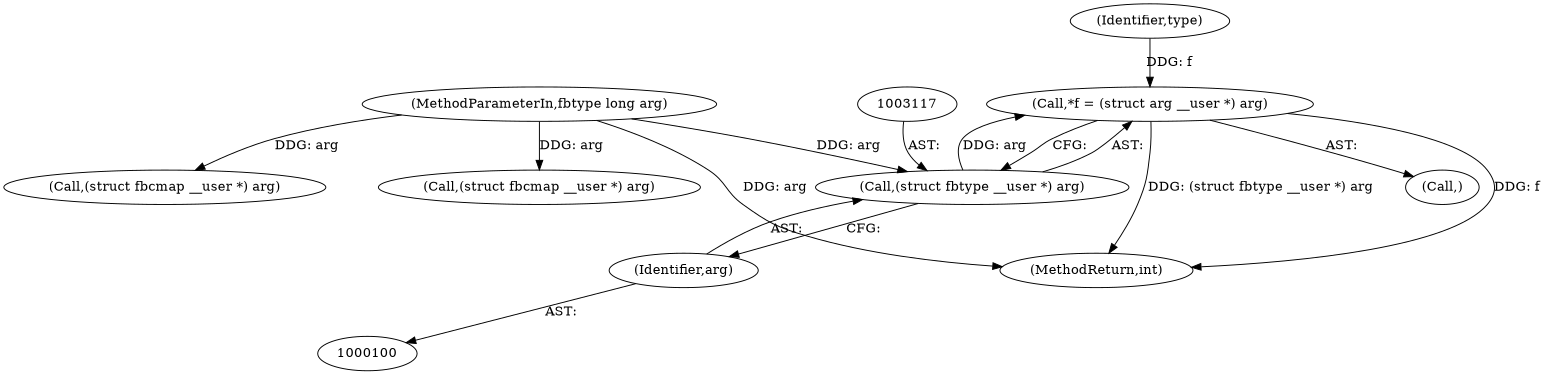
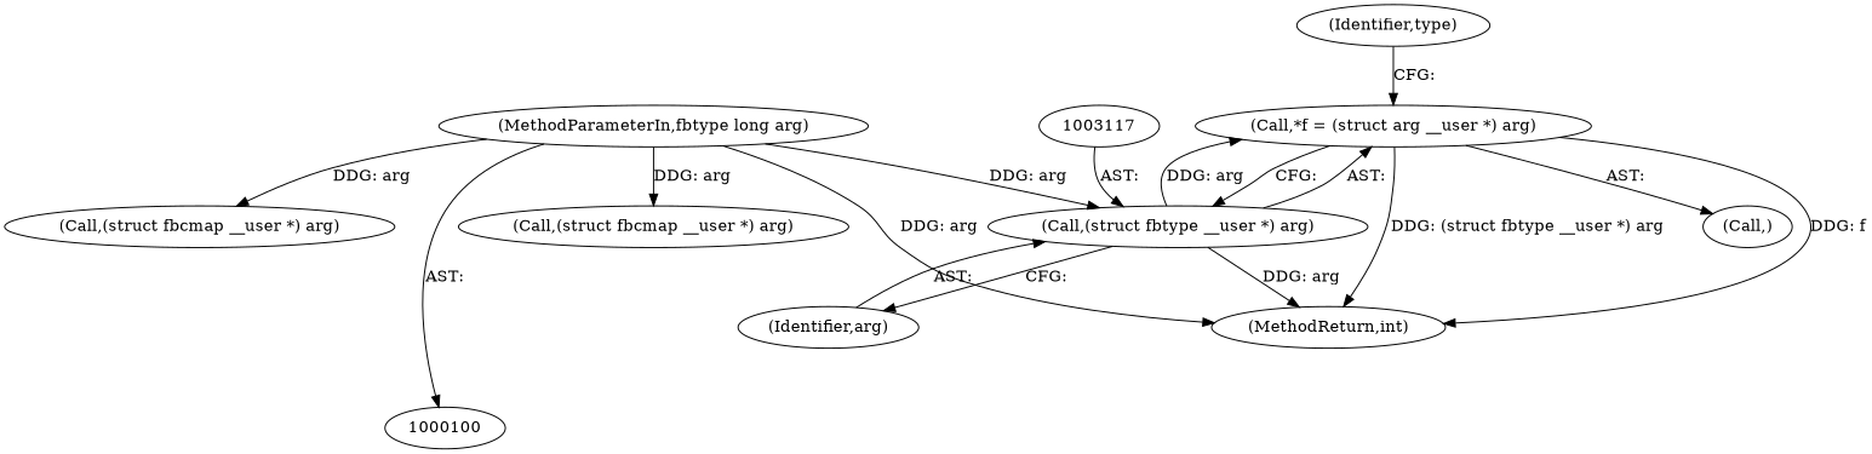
  digraph {
    n1 [label="(Call,*f = (struct arg __user *) arg)"]
    n2 [label="(Call,(struct fbtype __user *) arg)"]
    n3 [label="(Call,)"]
    n4 [label="(MethodReturn,int)"]
    n5 [label="(Identifier,arg)"]
    n6 [label="(MethodParameterIn,fbtype long arg)"]
    n7 [label="(Call,(struct fbcmap __user *) arg)"]
    n8 [label="(Call,(struct fbcmap __user *) arg)"]
    1000100
    n10 [label="(Identifier,type)"]
    n11 [label=1003117]
    n1 -> n2 [label="CFG: "]
    n1 -> n3 [label="AST: "]
    n1 -> n4 [label="DDG: f"]
    n1 -> n4 [label="DDG: (struct fbtype __user *) arg"]
    n2 -> n1 [label="AST: "]
    n2 -> n1 [label="DDG: arg"]
+   n2 -> n4 [label="DDG: arg"]
    n2 -> n5 [label="CFG: "]
    n5 -> n2 [label="AST: "]
    n6 -> n2 [label="DDG: arg"]
    n6 -> n4 [label="DDG: arg"]
    n6 -> n7 [label="DDG: arg"]
    n6 -> n8 [label="DDG: arg"]
-   n5 -> 1000100 [label="AST: "]
-   n10 -> n1 [label="DDG: f"]
+   n6 -> 1000100 [label="AST: "]
+   n10 -> n1 [label="CFG: "]
    n11 -> n2 [label="AST: "]
  }
